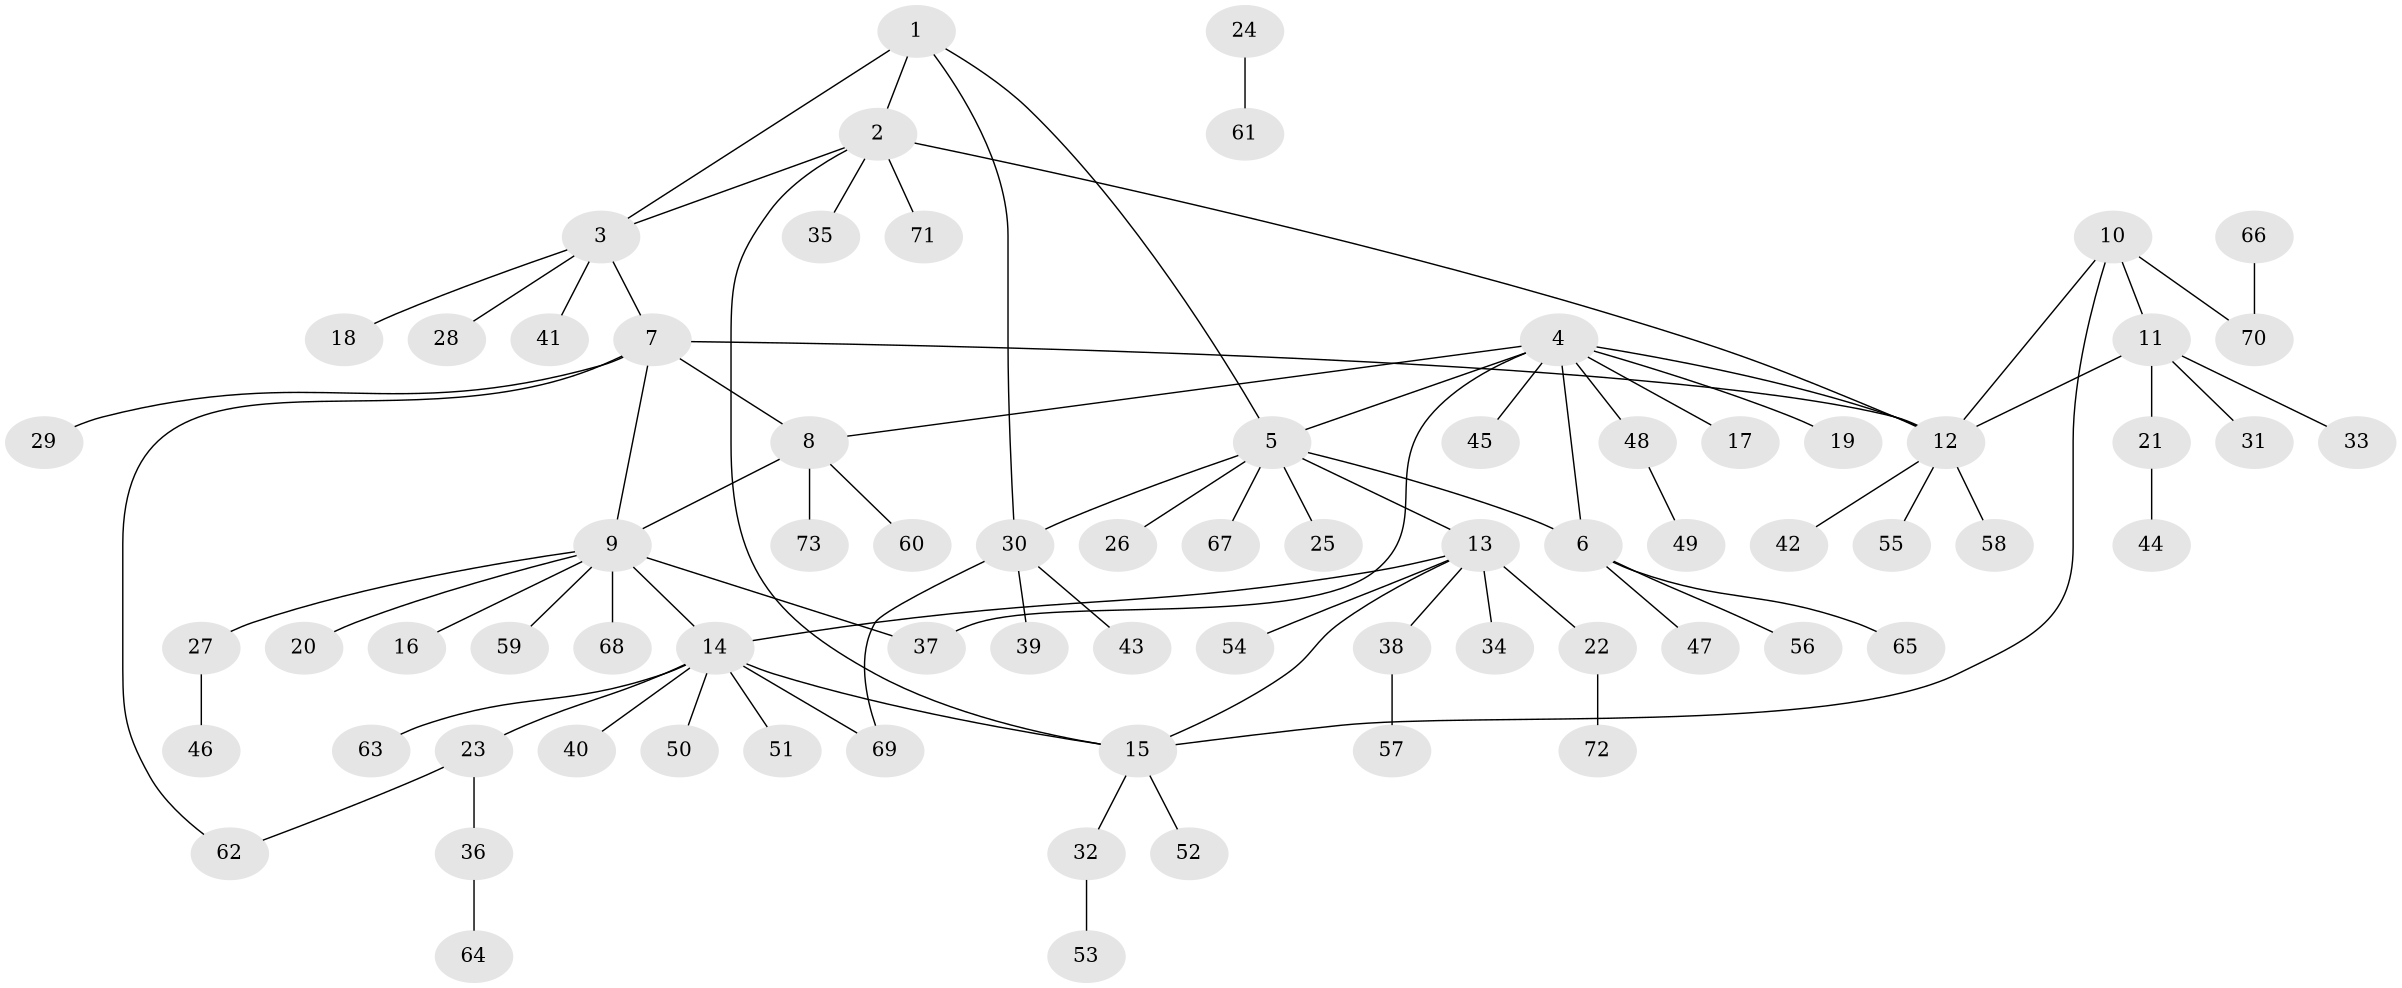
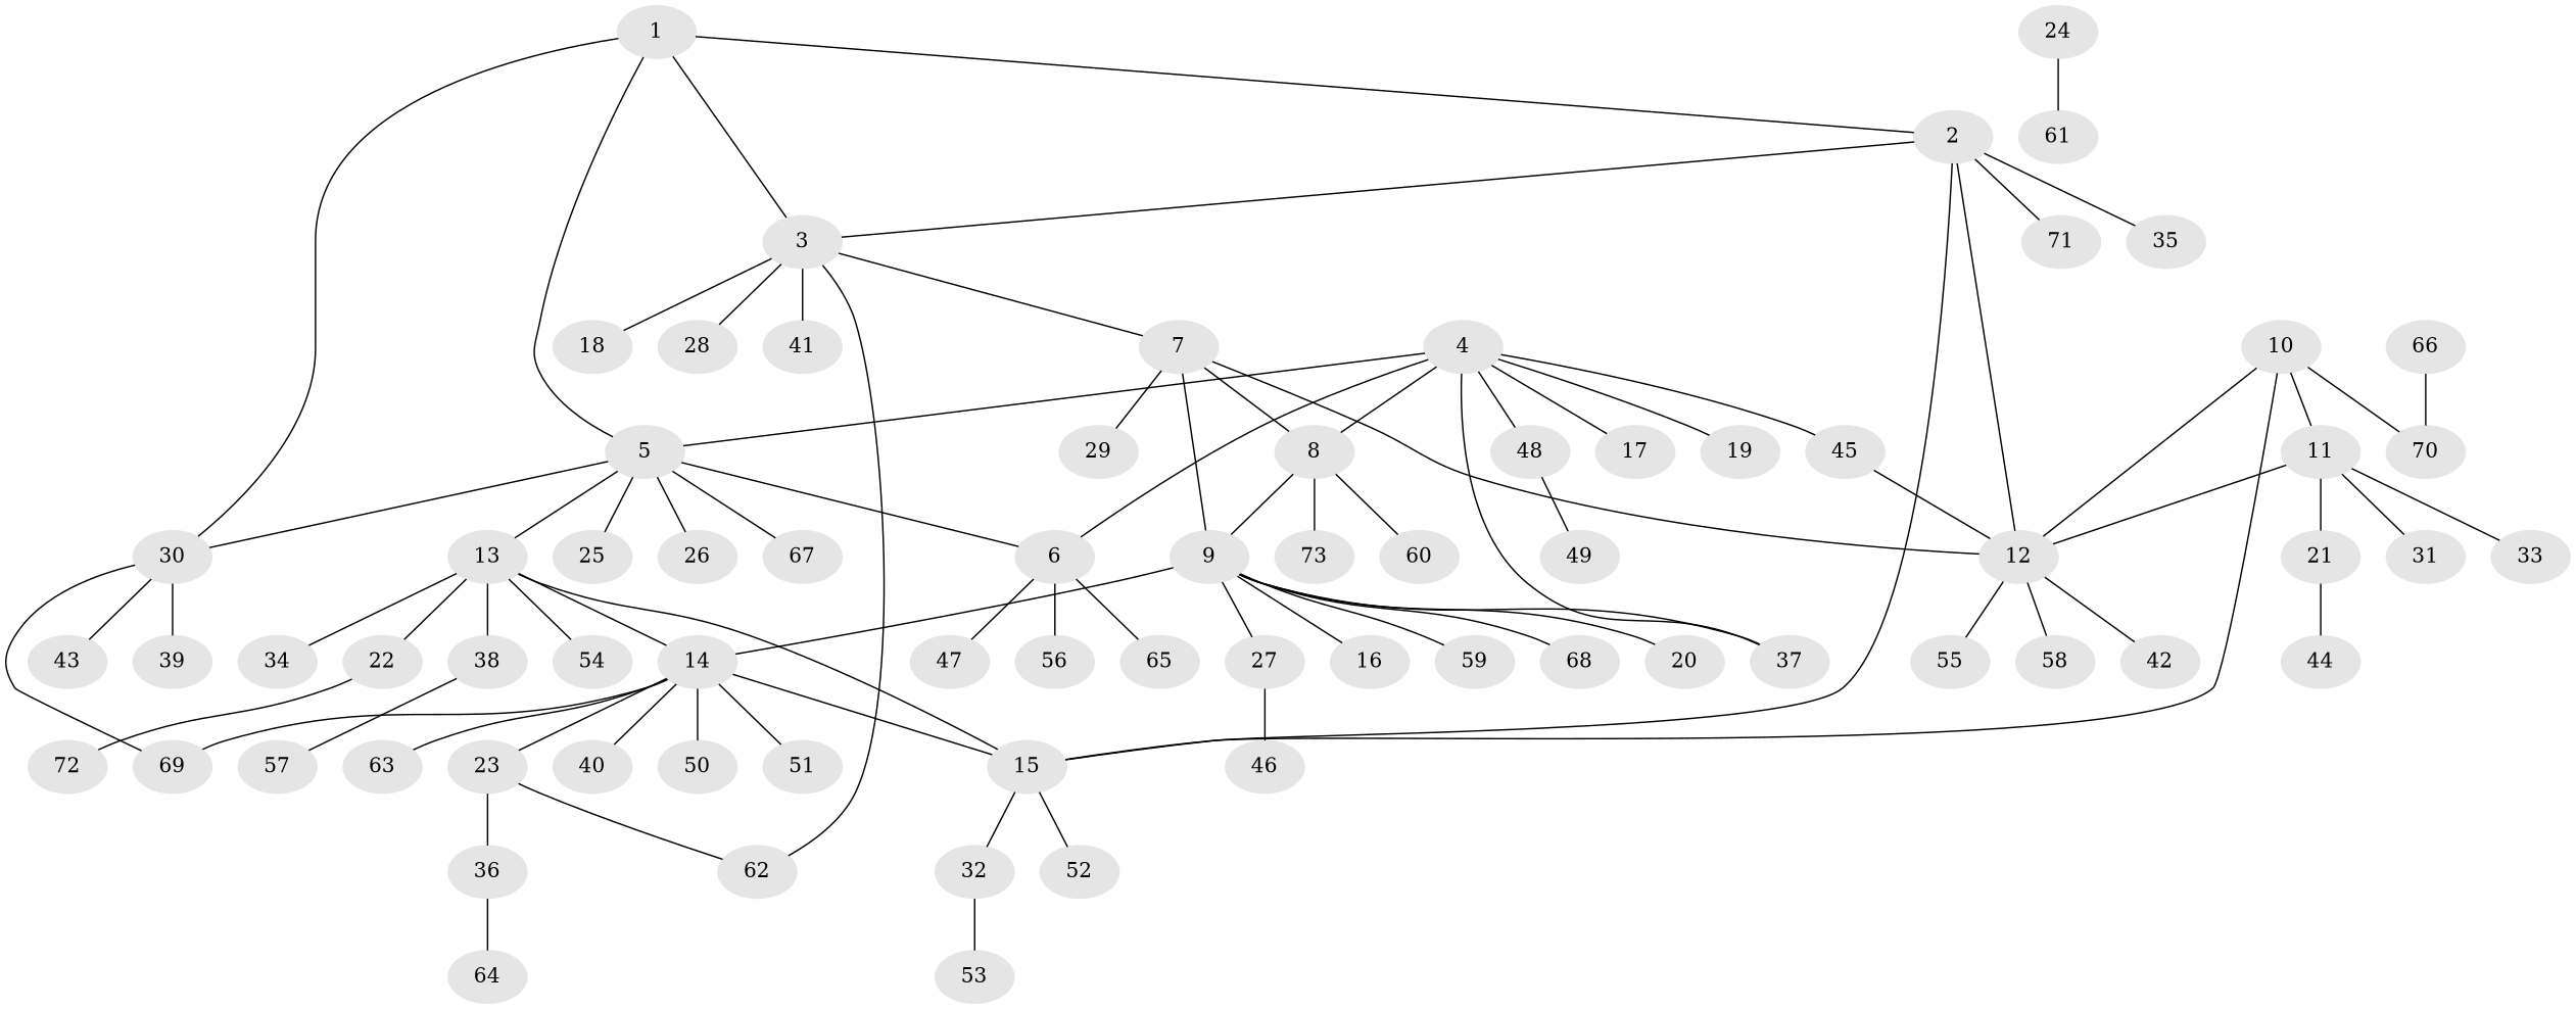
  graph {
    node [color=gray90 style=filled]
    1
    2
    3
    5
    30
    12
    15
    35
    71
    7
    18
    28
    41
    6
    13
    25
    26
    67
    69
    39
    43
    42
    55
    58
    32
    52
    8
    9
    29
    62
    4
    17
    19
    37
    45
    48
    47
    56
    65
    60
    73
    49
    14
    22
    34
    38
    54
    16
    20
    27
    59
    68
    24
    61
    23
    40
    50
    51
    63
    46
    10
    11
    70
    21
    31
    33
    66
    44
    72
    57
    36
    53
    64
    1 -- 2
    1 -- 3
    1 -- 5
    1 -- 30
    2 -- 3
    2 -- 12
    2 -- 15
    2 -- 35
    2 -- 71
    3 -- 7
    3 -- 18
    3 -- 28
    3 -- 41
    5 -- 30
    5 -- 6
    5 -- 13
    5 -- 25
    5 -- 26
    5 -- 67
    30 -- 69
    30 -- 39
    30 -- 43
    12 -- 42
    12 -- 55
    12 -- 58
    15 -- 32
    15 -- 52
    7 -- 12
    7 -- 8
    7 -- 9
    7 -- 29
-   7 -- 62
+   3 -- 62
    6 -- 47
    6 -- 56
    6 -- 65
    13 -- 15
    13 -- 14
    13 -- 22
    13 -- 34
    13 -- 38
    13 -- 54
    32 -- 53
    8 -- 9
    8 -- 60
    8 -- 73
    9 -- 37
    9 -- 14
    9 -- 16
    9 -- 20
    9 -- 27
    9 -- 59
    9 -- 68
    4 -- 5
-   4 -- 12
+   45 -- 12
    4 -- 6
    4 -- 8
    4 -- 17
    4 -- 19
    4 -- 37
    4 -- 45
    4 -- 48
    48 -- 49
    14 -- 15
    14 -- 69
    14 -- 23
    14 -- 40
    14 -- 50
    14 -- 51
    14 -- 63
    22 -- 72
    38 -- 57
    27 -- 46
    24 -- 61
    23 -- 62
    23 -- 36
    10 -- 12
    10 -- 15
    10 -- 11
    10 -- 70
    11 -- 12
    11 -- 21
    11 -- 31
    11 -- 33
    21 -- 44
    66 -- 70
    36 -- 64
  }
